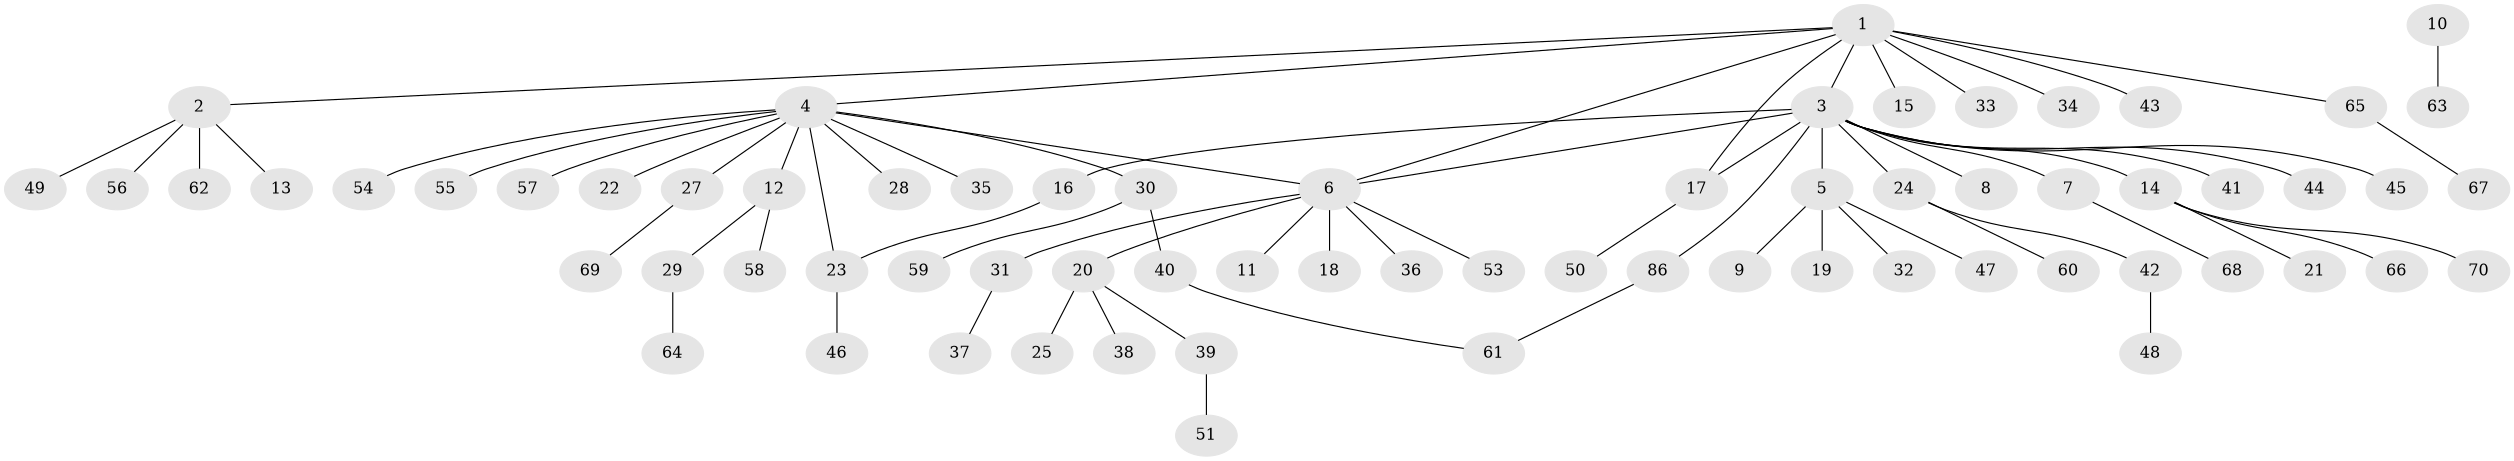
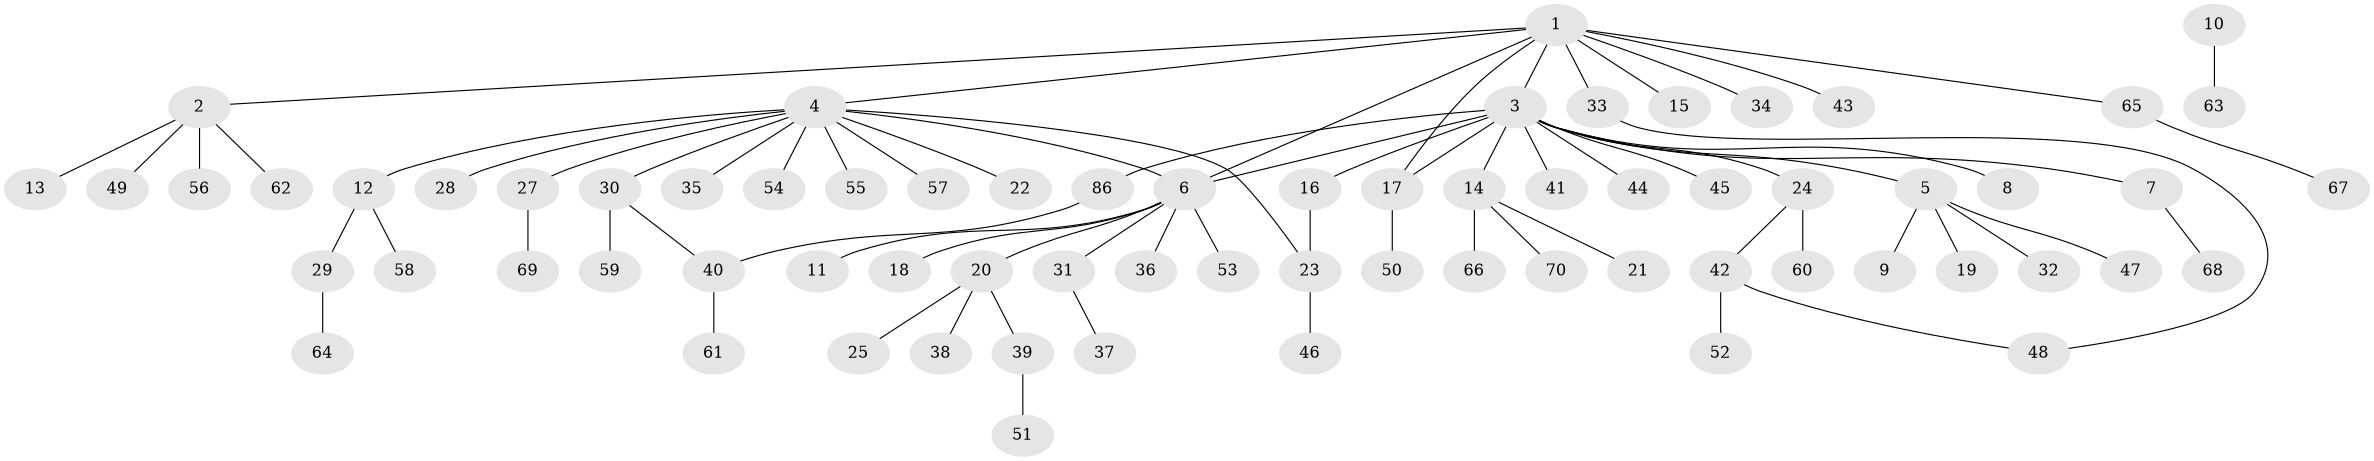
  graph {
    node [color=gray90 style=filled]
    1
    2
    3
    4
    6
    15
    33
    34
    43
    65
    17
    13
    49
    56
    62
    5
    7
    8
    14
    16
    24
    n22 [label=86]
    41
    44
    45
    12
    22
    23
    27
    28
    30
    35
    54
    55
    57
    11
    18
    20
    31
    36
    53
    10
    63
    48
    67
    9
    19
    32
    47
    68
    21
    66
    70
    50
    42
    60
    40
    29
    58
    46
    69
    59
    25
    38
    39
    37
    64
    51
+   52
    61
    1 -- 2
    1 -- 3
    1 -- 4
    1 -- 6
    1 -- 15
    1 -- 33
    1 -- 34
    1 -- 43
    1 -- 65
    1 -- 17
    2 -- 13
    2 -- 49
    2 -- 56
    2 -- 62
    3 -- 6
    3 -- 17
    3 -- 5
    3 -- 7
    3 -- 8
    3 -- 14
    3 -- 16
    3 -- 24
    3 -- n22
    3 -- 41
    3 -- 44
    3 -- 45
    4 -- 6
    4 -- 12
    4 -- 22
    4 -- 23
    4 -- 27
    4 -- 28
    4 -- 30
    4 -- 35
    4 -- 54
    4 -- 55
    4 -- 57
    6 -- 11
    6 -- 18
    6 -- 20
    6 -- 31
    6 -- 36
    6 -- 53
+   33 -- 48
    65 -- 67
    17 -- 50
    5 -- 9
    5 -- 19
    5 -- 32
    5 -- 47
    7 -- 68
    14 -- 21
    14 -- 66
    14 -- 70
    16 -- 23
    24 -- 42
    24 -- 60
-   n22 -- 61
+   n22 -- 40
    12 -- 29
    12 -- 58
    23 -- 46
    27 -- 69
    30 -- 40
    30 -- 59
    20 -- 25
    20 -- 38
    20 -- 39
    31 -- 37
    10 -- 63
    42 -- 48
+   42 -- 52
    40 -- 61
    29 -- 64
    39 -- 51
  }
